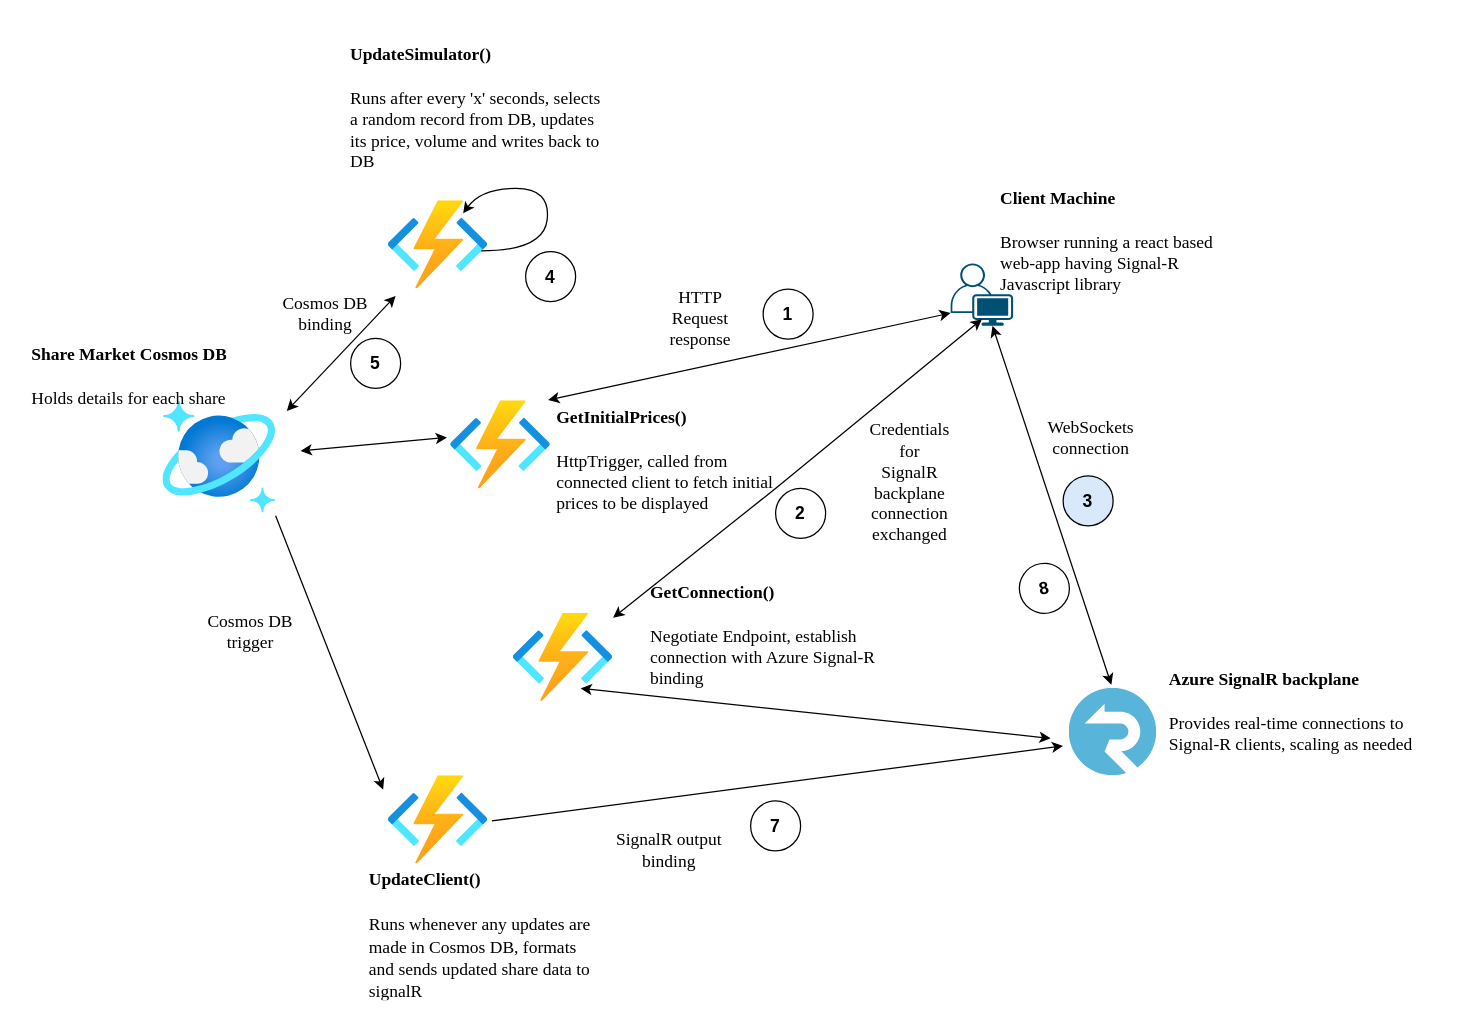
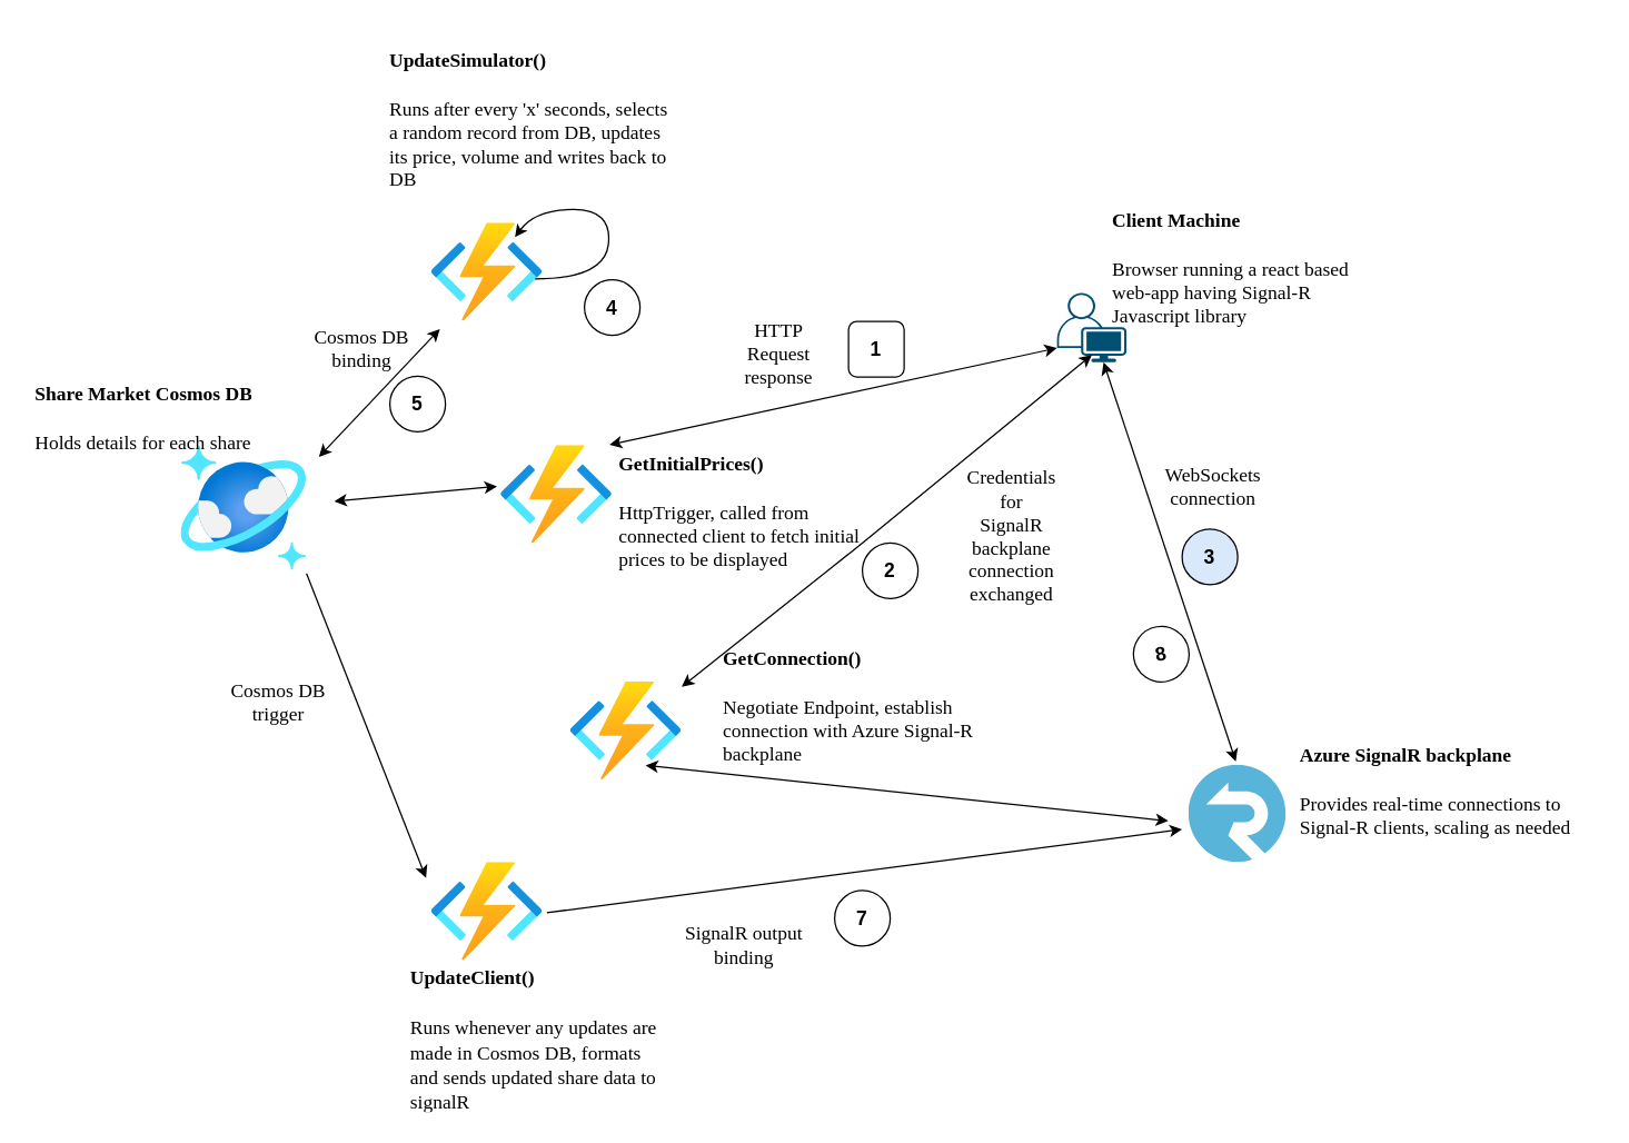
  <mxCell id="0" />
  <mxCell id="1" parent="0" />
  <mxCell id="2" value="" style="aspect=fixed;html=1;points=[];align=center;image;fontSize=12;image=img/lib/azure2/compute/Function_Apps.svg;" parent="1" vertex="1"><mxGeometry x="310" y="160" width="80" height="70.59" as="geometry" /></mxCell>
  <mxCell id="3" value="" style="aspect=fixed;html=1;points=[];align=center;image;fontSize=12;image=img/lib/azure2/databases/Azure_Cosmos_DB.svg;" parent="1" vertex="1"><mxGeometry x="130" y="320" width="90" height="90" as="geometry" /></mxCell>
  <mxCell id="4" value="" style="curved=1;endArrow=classic;html=1;" parent="1" edge="1"><mxGeometry width="50" height="50" relative="1" as="geometry"><mxPoint x="384.47" y="200" as="sourcePoint" /><mxPoint x="370.002" y="170" as="targetPoint" /><Array as="points"><mxPoint x="434.47" y="200" /><mxPoint x="440" y="150" /><mxPoint x="384.47" y="150" /></Array></mxGeometry></mxCell>
  <mxCell id="5" value="&lt;h1&gt;&lt;font style=&quot;font-size: 13px&quot; size=&quot;1&quot; face=&quot;Verdana&quot;&gt;&lt;b style=&quot;font-size: 14px&quot;&gt;UpdateSimulator()&lt;/b&gt;&lt;/font&gt;&lt;/h1&gt;&lt;p&gt;&lt;font style=&quot;font-size: 14px&quot; face=&quot;Verdana&quot;&gt;Runs after every 'x' seconds, selects a random record from DB, updates its price, volume and writes back to DB&lt;/font&gt;&lt;font face=&quot;Verdana&quot;&gt;&lt;br&gt;&lt;/font&gt;&lt;/p&gt;" style="text;html=1;strokeColor=none;fillColor=none;spacing=5;spacingTop=-20;whiteSpace=wrap;overflow=hidden;rounded=0;" parent="1" vertex="1"><mxGeometry x="275" y="20" width="210" height="140" as="geometry" /></mxCell>
  <mxCell id="6" value="&lt;h1&gt;&lt;font style=&quot;font-size: 14px&quot; face=&quot;Verdana&quot;&gt;&lt;b&gt;Share Market Cosmos DB&lt;br&gt;&lt;/b&gt;&lt;/font&gt;&lt;/h1&gt;&lt;p&gt;&lt;font style=&quot;font-size: 14px&quot; face=&quot;Verdana&quot;&gt;Holds details for each share&lt;/font&gt;&lt;font face=&quot;Verdana&quot;&gt;&lt;br&gt;&lt;/font&gt;&lt;/p&gt;" style="text;html=1;strokeColor=none;fillColor=none;spacing=5;spacingTop=-20;whiteSpace=wrap;overflow=hidden;rounded=0;" parent="1" vertex="1"><mxGeometry y="260" width="210" height="120" as="geometry" x="20" /></mxCell>
  <mxCell id="7" value="" style="aspect=fixed;html=1;points=[];align=center;image;fontSize=12;image=img/lib/azure2/compute/Function_Apps.svg;" parent="1" vertex="1"><mxGeometry x="310" y="620" width="80" height="70.58" as="geometry" /></mxCell>
  <mxCell id="8" value="&lt;h1&gt;&lt;font style=&quot;font-size: 14px&quot; face=&quot;Verdana&quot;&gt;&lt;b&gt;UpdateClient()&lt;br&gt;&lt;/b&gt;&lt;/font&gt;&lt;/h1&gt;&lt;p style=&quot;font-size: 14px&quot;&gt;&lt;font style=&quot;font-size: 14px&quot; face=&quot;Verdana&quot;&gt;Runs whenever any updates are made in Cosmos DB, formats and sends updated share data to signalR&lt;br&gt;&lt;/font&gt;&lt;/p&gt;" style="text;html=1;strokeColor=none;fillColor=none;spacing=5;spacingTop=-20;whiteSpace=wrap;overflow=hidden;rounded=0;" parent="1" vertex="1"><mxGeometry x="290" y="680" width="190" height="120" as="geometry" /></mxCell>
  <mxCell id="9" value="" style="endArrow=classic;startArrow=classic;html=1;exitX=0.995;exitY=0.567;exitDx=0;exitDy=0;exitPerimeter=0;entryX=0.075;entryY=1.077;entryDx=0;entryDy=0;entryPerimeter=0;" parent="1" source="6" target="2" edge="1"><mxGeometry width="50" height="50" relative="1" as="geometry"><mxPoint x="240" y="310" as="sourcePoint" /><mxPoint x="290" y="260" as="targetPoint" /></mxGeometry></mxCell>
  <mxCell id="10" value="&lt;font style=&quot;font-size: 14px&quot; face=&quot;Verdana&quot;&gt;Cosmos DB trigger&lt;/font&gt;" style="text;html=1;strokeColor=none;fillColor=none;align=center;verticalAlign=middle;whiteSpace=wrap;rounded=0;" parent="1" vertex="1"><mxGeometry x="150" y="475" width="100" height="60" as="geometry" /></mxCell>
  <mxCell id="11" value="" style="endArrow=classic;html=1;exitX=1;exitY=1.022;exitDx=0;exitDy=0;exitPerimeter=0;entryX=-0.05;entryY=0.156;entryDx=0;entryDy=0;entryPerimeter=0;" parent="1" source="3" target="7" edge="1"><mxGeometry width="50" height="50" relative="1" as="geometry"><mxPoint x="240" y="410" as="sourcePoint" /><mxPoint x="290" y="360" as="targetPoint" /></mxGeometry></mxCell>
  <mxCell id="12" value="" style="endArrow=classic;html=1;exitX=1.038;exitY=0.51;exitDx=0;exitDy=0;exitPerimeter=0;" parent="1" source="7" edge="1"><mxGeometry width="50" height="50" relative="1" as="geometry"><mxPoint x="420" y="610" as="sourcePoint" /><mxPoint x="850" y="596" as="targetPoint" /></mxGeometry></mxCell>
  <mxCell id="13" value="&lt;h1&gt;&lt;font style=&quot;font-size: 14px&quot; face=&quot;Verdana&quot;&gt;&lt;b&gt;Azure SignalR backplane&lt;br&gt;&lt;/b&gt;&lt;/font&gt;&lt;/h1&gt;&lt;p&gt;&lt;font style=&quot;font-size: 14px&quot; face=&quot;Verdana&quot;&gt;Provides real-time connections to Signal-R clients, scaling as needed&lt;/font&gt;&lt;font face=&quot;Verdana&quot;&gt;&lt;br&gt;&lt;/font&gt;&lt;/p&gt;" style="text;html=1;strokeColor=none;fillColor=none;spacing=5;spacingTop=-20;whiteSpace=wrap;overflow=hidden;rounded=0;" parent="1" vertex="1"><mxGeometry x="930" y="520" width="220" height="120" as="geometry" /></mxCell>
- <mxCell id="14" value="&lt;h1&gt;&lt;font style=&quot;font-size: 14px&quot; face=&quot;Verdana&quot;&gt;&lt;b&gt;&lt;font style=&quot;font-size: 14px&quot;&gt;GetConnection()&lt;/font&gt;&lt;br&gt;&lt;/b&gt;&lt;/font&gt;&lt;/h1&gt;&lt;p&gt;&lt;font style=&quot;font-size: 14px&quot; face=&quot;Verdana&quot;&gt;Negotiate Endpoint, establish connection with Azure Signal-R binding&lt;/font&gt;&lt;font face=&quot;Verdana&quot;&gt;&lt;br&gt;&lt;/font&gt;&lt;/p&gt;" style="text;html=1;strokeColor=none;fillColor=none;spacing=5;spacingTop=-20;whiteSpace=wrap;overflow=hidden;rounded=0;" parent="1" vertex="1"><mxGeometry x="515" y="450" width="190" height="150" as="geometry" /></mxCell>
+ <mxCell id="14" value="&lt;h1&gt;&lt;font style=&quot;font-size: 14px&quot; face=&quot;Verdana&quot;&gt;&lt;b&gt;&lt;font style=&quot;font-size: 14px&quot;&gt;GetConnection()&lt;/font&gt;&lt;br&gt;&lt;/b&gt;&lt;/font&gt;&lt;/h1&gt;&lt;p&gt;&lt;font style=&quot;font-size: 14px&quot; face=&quot;Verdana&quot;&gt;Negotiate Endpoint, establish connection with Azure Signal-R backplane&lt;/font&gt;&lt;font face=&quot;Verdana&quot;&gt;&lt;br&gt;&lt;/font&gt;&lt;/p&gt;" style="text;html=1;strokeColor=none;fillColor=none;spacing=5;spacingTop=-20;whiteSpace=wrap;overflow=hidden;rounded=0;" parent="1" vertex="1"><mxGeometry x="515" y="450" width="190" height="150" as="geometry" /></mxCell>
  <mxCell id="15" value="" style="aspect=fixed;html=1;points=[];align=center;image;fontSize=12;image=img/lib/azure2/compute/Function_Apps.svg;" parent="1" vertex="1"><mxGeometry x="360" y="320" width="80" height="70.58" as="geometry" /></mxCell>
  <mxCell id="16" value="&lt;h1&gt;&lt;font style=&quot;font-size: 14px&quot; face=&quot;Verdana&quot;&gt;&lt;b&gt;GetInitialPrices()&lt;br&gt;&lt;/b&gt;&lt;/font&gt;&lt;/h1&gt;&lt;p&gt;&lt;font style=&quot;font-size: 14px&quot; face=&quot;Verdana&quot;&gt;HttpTrigger, called from connected client to fetch initial prices to be displayed&lt;/font&gt;&lt;font face=&quot;Verdana&quot;&gt;&lt;br&gt;&lt;/font&gt;&lt;/p&gt;" style="text;html=1;strokeColor=none;fillColor=none;spacing=5;spacingTop=-20;whiteSpace=wrap;overflow=hidden;rounded=0;" parent="1" vertex="1"><mxGeometry x="440" y="310" width="190" height="120" as="geometry" /></mxCell>
  <mxCell id="17" value="" style="points=[[0.35,0,0],[0.98,0.51,0],[1,0.71,0],[0.67,1,0],[0,0.795,0],[0,0.65,0]];verticalLabelPosition=bottom;html=1;verticalAlign=top;aspect=fixed;align=center;pointerEvents=1;shape=mxgraph.cisco19.user;fillColor=#005073;strokeColor=none;" parent="1" vertex="1"><mxGeometry x="760" y="210" width="50" height="50" as="geometry" /></mxCell>
  <mxCell id="18" value="&lt;h1&gt;&lt;font style=&quot;font-size: 14px&quot; face=&quot;Verdana&quot;&gt;&lt;b&gt;Client Machine&lt;br&gt;&lt;/b&gt;&lt;/font&gt;&lt;/h1&gt;&lt;p&gt;&lt;font style=&quot;font-size: 14px&quot; face=&quot;Verdana&quot;&gt;Browser running a react based web-app having Signal-R Javascript library&lt;/font&gt;&lt;font face=&quot;Verdana&quot;&gt;&lt;br&gt;&lt;/font&gt;&lt;/p&gt;" style="text;html=1;strokeColor=none;fillColor=none;spacing=5;spacingTop=-20;whiteSpace=wrap;overflow=hidden;rounded=0;" parent="1" vertex="1"><mxGeometry x="795" y="135.3" width="190" height="120" as="geometry" /></mxCell>
  <mxCell id="19" value="" style="endArrow=classic;startArrow=classic;html=1;entryX=0.67;entryY=1;entryDx=0;entryDy=0;entryPerimeter=0;exitX=0.48;exitY=-0.041;exitDx=0;exitDy=0;exitPerimeter=0;" parent="1" source="26" target="17" edge="1"><mxGeometry width="50" height="50" relative="1" as="geometry"><mxPoint x="865.831" y="389.42" as="sourcePoint" /><mxPoint x="680" y="370" as="targetPoint" /></mxGeometry></mxCell>
  <mxCell id="20" value="" style="endArrow=classic;startArrow=classic;html=1;entryX=0;entryY=0.795;entryDx=0;entryDy=0;entryPerimeter=0;exitX=0.975;exitY=-0.01;exitDx=0;exitDy=0;exitPerimeter=0;" parent="1" source="15" target="17" edge="1"><mxGeometry width="50" height="50" relative="1" as="geometry"><mxPoint x="520" y="420" as="sourcePoint" /><mxPoint x="570" y="370" as="targetPoint" /></mxGeometry></mxCell>
  <mxCell id="21" value="" style="endArrow=classic;startArrow=classic;html=1;entryX=0.5;entryY=0.894;entryDx=0;entryDy=0;entryPerimeter=0;" parent="1" source="25" target="17" edge="1"><mxGeometry width="50" height="50" relative="1" as="geometry"><mxPoint x="709.97" y="555.03" as="sourcePoint" /><mxPoint x="780" y="261" as="targetPoint" /><Array as="points"><mxPoint x="620" y="390" /></Array></mxGeometry></mxCell>
  <mxCell id="22" value="" style="endArrow=classic;startArrow=classic;html=1;entryX=-0.037;entryY=0.415;entryDx=0;entryDy=0;entryPerimeter=0;" parent="1" target="15" edge="1"><mxGeometry width="50" height="50" relative="1" as="geometry"><mxPoint x="240" y="360" as="sourcePoint" /><mxPoint x="570" y="340" as="targetPoint" /></mxGeometry></mxCell>
  <mxCell id="23" value="&lt;font style=&quot;font-size: 14px&quot; face=&quot;Verdana&quot;&gt;HTTP Request response&lt;/font&gt;" style="text;html=1;strokeColor=none;fillColor=none;align=center;verticalAlign=middle;whiteSpace=wrap;rounded=0;" parent="1" vertex="1"><mxGeometry x="540" y="250.59" width="40" height="9.41" as="geometry" /></mxCell>
  <mxCell id="24" value="&lt;font style=&quot;font-size: 14px&quot; face=&quot;Verdana&quot;&gt;WebSockets connection&lt;/font&gt;" style="text;html=1;strokeColor=none;fillColor=none;align=center;verticalAlign=middle;whiteSpace=wrap;rounded=0;" parent="1" vertex="1"><mxGeometry x="820" y="340" width="105" height="20" as="geometry" /></mxCell>
  <mxCell id="25" value="" style="aspect=fixed;html=1;points=[];align=center;image;fontSize=12;image=img/lib/azure2/compute/Function_Apps.svg;" vertex="1" parent="1"><mxGeometry x="410" y="490" width="80" height="70.58" as="geometry" /></mxCell>
  <mxCell id="26" value="" style="aspect=fixed;html=1;points=[];align=center;image;fontSize=12;image=img/lib/mscae/SignalR.svg;" vertex="1" parent="1"><mxGeometry x="855" y="550" width="70" height="70" as="geometry" /></mxCell>
  <mxCell id="27" value="&lt;font style=&quot;font-size: 14px&quot; face=&quot;Verdana&quot;&gt;Credentials for SignalR backplane connection exchanged&lt;/font&gt;" style="text;html=1;strokeColor=none;fillColor=none;align=center;verticalAlign=middle;whiteSpace=wrap;rounded=0;" vertex="1" parent="1"><mxGeometry x="705" y="380.58" width="45" height="10" as="geometry" /></mxCell>
- <mxCell id="28" value="&lt;font style=&quot;font-size: 14px&quot;&gt;&lt;b&gt;1&lt;/b&gt;&lt;/font&gt;" style="ellipse;whiteSpace=wrap;html=1;aspect=fixed;" vertex="1" parent="1"><mxGeometry x="610" y="230.59" width="40" height="40" as="geometry" /></mxCell>
+ <mxCell id="28" value="&lt;font style=&quot;font-size: 14px&quot;&gt;&lt;b&gt;1&lt;/b&gt;&lt;/font&gt;" style="whiteSpace=wrap;html=1;aspect=fixed;rounded=1;" vertex="1" parent="1"><mxGeometry x="610" y="230.59" width="40" height="40" as="geometry" /></mxCell>
  <mxCell id="29" value="&lt;font style=&quot;font-size: 14px&quot;&gt;&lt;b&gt;2&lt;/b&gt;&lt;/font&gt;" style="ellipse;whiteSpace=wrap;html=1;aspect=fixed;" vertex="1" parent="1"><mxGeometry x="620" y="390" width="40" height="40" as="geometry" /></mxCell>
  <mxCell id="30" value="&lt;font style=&quot;font-size: 14px&quot;&gt;&lt;b&gt;4&lt;/b&gt;&lt;/font&gt;" style="ellipse;whiteSpace=wrap;html=1;aspect=fixed;" vertex="1" parent="1"><mxGeometry x="420" y="200.59" width="40" height="40" as="geometry" /></mxCell>
  <mxCell id="31" value="&lt;font style=&quot;font-size: 14px&quot;&gt;&lt;b&gt;5&lt;/b&gt;&lt;/font&gt;" style="ellipse;whiteSpace=wrap;html=1;aspect=fixed;" vertex="1" parent="1"><mxGeometry x="280" y="270" width="40" height="40" as="geometry" /></mxCell>
  <mxCell id="32" value="&lt;font style=&quot;font-size: 14px&quot;&gt;&lt;b&gt;7&lt;/b&gt;&lt;/font&gt;" style="ellipse;whiteSpace=wrap;html=1;aspect=fixed;" vertex="1" parent="1"><mxGeometry x="600" y="640" width="40" height="40" as="geometry" /></mxCell>
  <mxCell id="33" value="&lt;b&gt;&lt;font style=&quot;font-size: 14px&quot;&gt;3&lt;/font&gt;&lt;/b&gt;" style="ellipse;whiteSpace=wrap;html=1;aspect=fixed;fillColor=#dae8fc;" vertex="1" parent="1"><mxGeometry x="850" y="380" width="40" height="40" as="geometry" /></mxCell>
  <mxCell id="34" value="&lt;font style=&quot;font-size: 14px&quot;&gt;&lt;b&gt;8&lt;/b&gt;&lt;/font&gt;" style="ellipse;whiteSpace=wrap;html=1;aspect=fixed;rotation=-10;" vertex="1" parent="1"><mxGeometry x="815" y="450" width="40" height="40" as="geometry" /></mxCell>
  <mxCell id="35" value="&lt;font style=&quot;font-size: 14px&quot; face=&quot;Verdana&quot;&gt;SignalR output binding&lt;br&gt;&lt;/font&gt;" style="text;html=1;strokeColor=none;fillColor=none;align=center;verticalAlign=middle;whiteSpace=wrap;rounded=0;" vertex="1" parent="1"><mxGeometry x="485" y="650" width="100" height="60" as="geometry" /></mxCell>
  <mxCell id="36" value="&lt;font style=&quot;font-size: 14px&quot; face=&quot;Verdana&quot;&gt;Cosmos DB binding&lt;br&gt;&lt;/font&gt;" style="text;html=1;strokeColor=none;fillColor=none;align=center;verticalAlign=middle;whiteSpace=wrap;rounded=0;" vertex="1" parent="1"><mxGeometry x="210" y="220.59" width="100" height="60" as="geometry" /></mxCell>
  <mxCell id="37" value="" style="endArrow=classic;startArrow=classic;html=1;" edge="1" parent="1"><mxGeometry width="50" height="50" relative="1" as="geometry"><mxPoint x="464" y="550" as="sourcePoint" /><mxPoint x="840" y="590" as="targetPoint" /></mxGeometry></mxCell>
